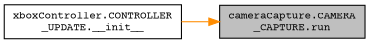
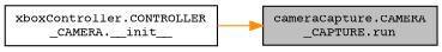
  digraph {
    rankdir=RL
    fontname="Courier Prime"
    node [color=black fontname="Courier Prime" fontsize=10 shape=record style=filled]
    n1 [fillcolor=grey75 fontcolor=black height=0.2 label="cameraCapture.CAMERA\l_CAPTURE.run" width=0.4]
-   n2 [fillcolor=white height=0.2 label="xboxController.CONTROLLER\l_UPDATE.__init__" width=0.4]
+   n2 [fillcolor=white height=0.2 label="xboxController.CONTROLLER\l_CAMERA.__init__" width=0.4]
    n1 -> n2 [color=darkorange dir=back fontname="Courier Prime" fontsize=10 labelfontname=Helvetica labelfontsize=10 style=solid]
  }
